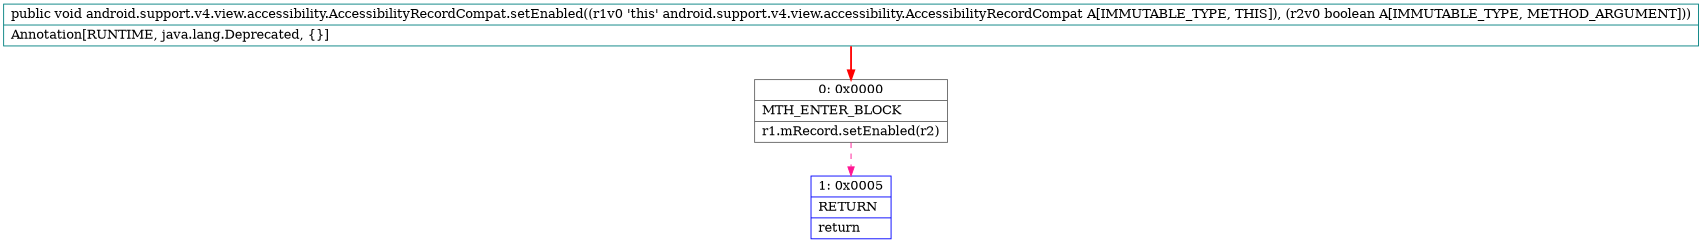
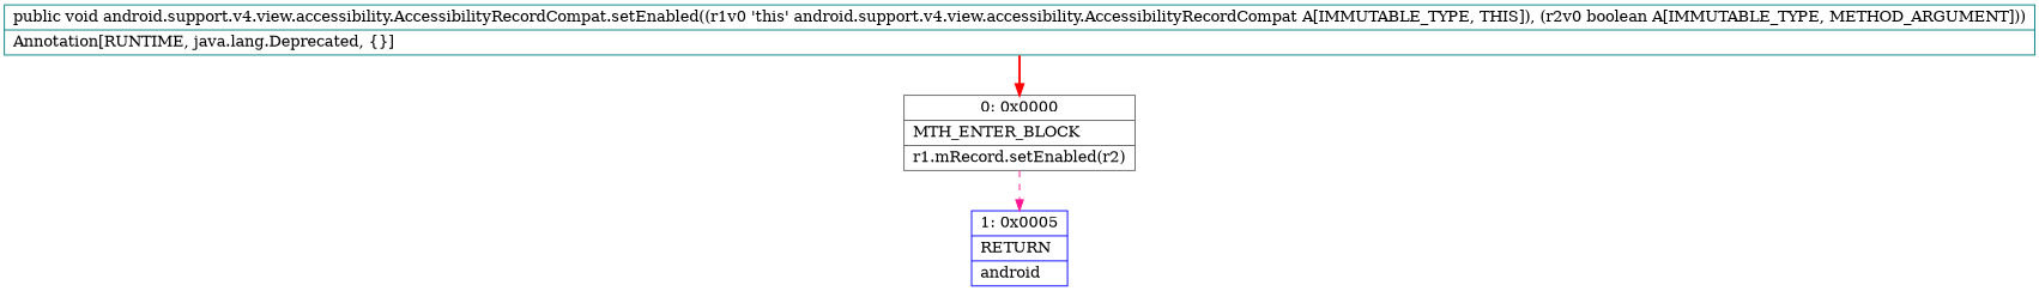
  digraph {
    node [shape=record]
    n1 [label="{0\:\ 0x0000|MTH_ENTER_BLOCK\l|r1.mRecord.setEnabled(r2)\l}" color=gray40]
-   n2 [label="{1\:\ 0x0005|RETURN\l|return\l}" color=blue]
+   n2 [label="{1\:\ 0x0005|RETURN\l|android\l}" color=blue]
    n3 [label="{public void android.support.v4.view.accessibility.AccessibilityRecordCompat.setEnabled((r1v0 'this' android.support.v4.view.accessibility.AccessibilityRecordCompat A[IMMUTABLE_TYPE, THIS]), (r2v0 boolean A[IMMUTABLE_TYPE, METHOD_ARGUMENT]))  | Annotation[RUNTIME, java.lang.Deprecated, \{\}]\l}" color=teal]
    n1 -> n2 [color=deeppink style=dashed]
    n3 -> n1 [color=red style=bold]
  }
